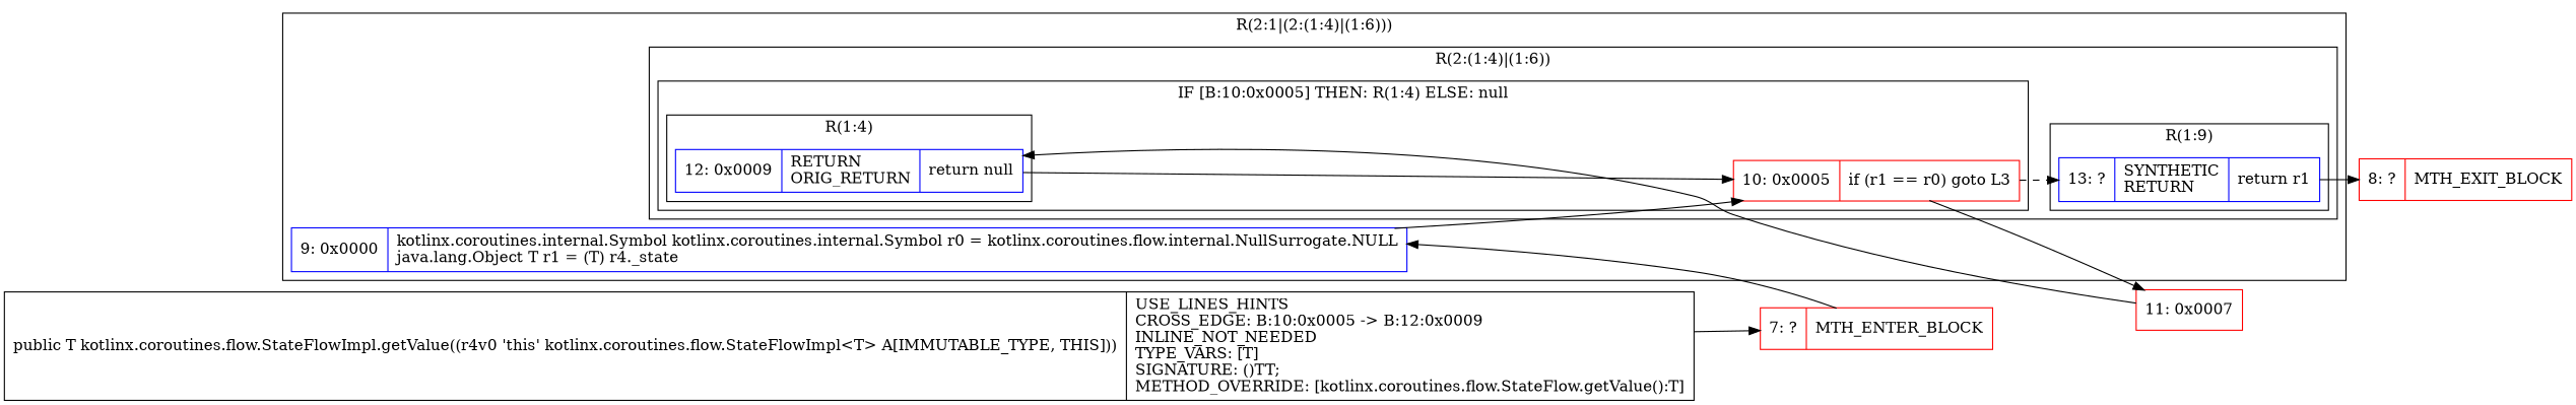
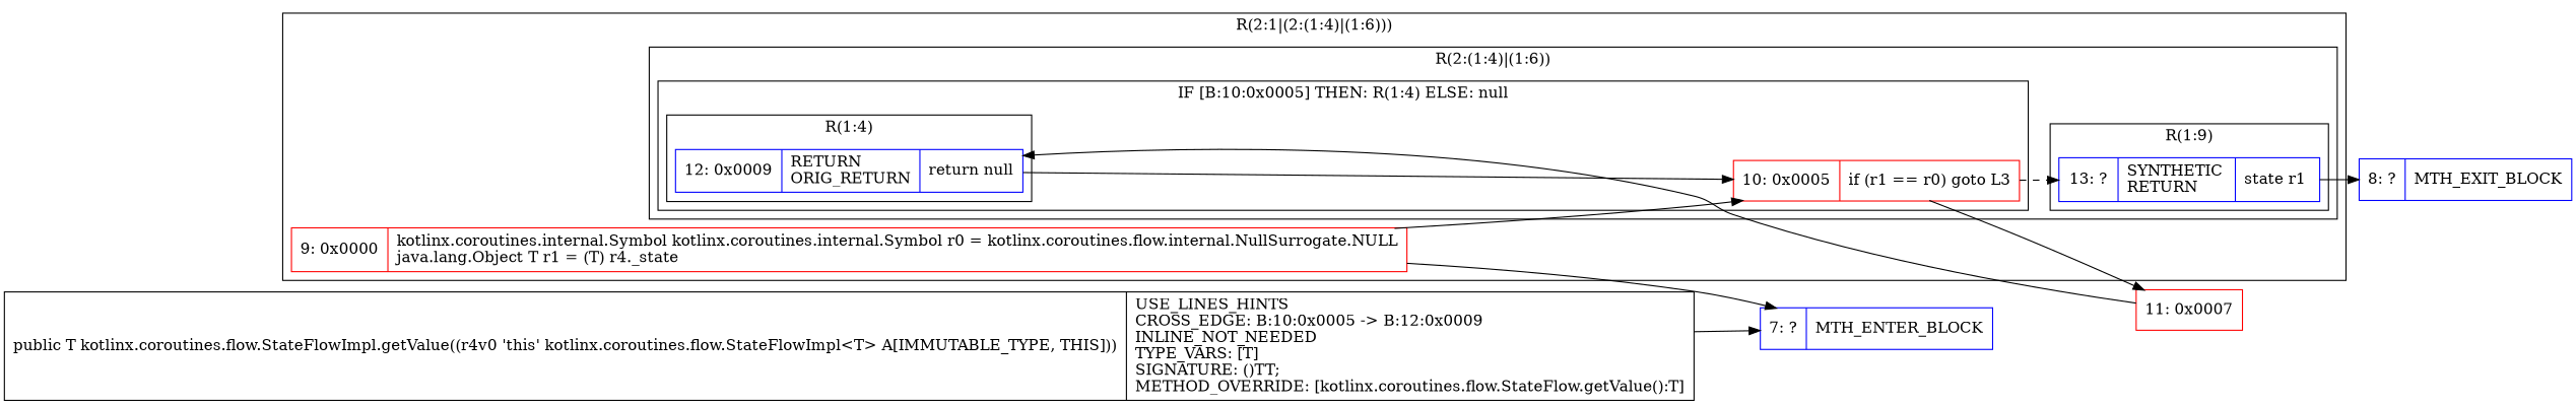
  digraph {
    rankdir=LR
    node [color=red shape=record]
    n1 [color=blue label="{12\:\ 0x0009|RETURN\lORIG_RETURN\l|return null\l}"]
    n2 [label="{10\:\ 0x0005|if (r1 == r0) goto L3\l}"]
-   n3 [color=blue label="{13\:\ ?|SYNTHETIC\lRETURN\l|return r1\l}"]
-   n4 [color=blue label="{9\:\ 0x0000|kotlinx.coroutines.internal.Symbol kotlinx.coroutines.internal.Symbol r0 = kotlinx.coroutines.flow.internal.NullSurrogate.NULL\ljava.lang.Object T r1 = (T) r4._state\l}"]
+   n3 [color=blue label="{13\:\ ?|SYNTHETIC\lRETURN\l|state r1\l}"]
+   n4 [label="{9\:\ 0x0000|kotlinx.coroutines.internal.Symbol kotlinx.coroutines.internal.Symbol r0 = kotlinx.coroutines.flow.internal.NullSurrogate.NULL\ljava.lang.Object T r1 = (T) r4._state\l}"]
    n5 [label="{11\:\ 0x0007}"]
-   n6 [label="{8\:\ ?|MTH_EXIT_BLOCK\l}"]
-   n7 [label="{7\:\ ?|MTH_ENTER_BLOCK\l}"]
+   n6 [color=blue label="{8\:\ ?|MTH_EXIT_BLOCK\l}"]
+   n7 [color=blue label="{7\:\ ?|MTH_ENTER_BLOCK\l}"]
    n8 [label="{public T kotlinx.coroutines.flow.StateFlowImpl.getValue((r4v0 'this' kotlinx.coroutines.flow.StateFlowImpl\<T\> A[IMMUTABLE_TYPE, THIS]))  | USE_LINES_HINTS\lCROSS_EDGE: B:10:0x0005 \-\> B:12:0x0009\lINLINE_NOT_NEEDED\lTYPE_VARS: [T]\lSIGNATURE: ()TT;\lMETHOD_OVERRIDE: [kotlinx.coroutines.flow.StateFlow.getValue():T]\l}" color=""]
    subgraph cluster_1 {
      label="R(2:1|(2:(1:4)|(1:6)))"
      n4
      subgraph cluster_2 {
        label="R(2:(1:4)|(1:6))"
        subgraph cluster_3 {
          label="IF [B:10:0x0005] THEN: R(1:4) ELSE: null"
          n2
          subgraph cluster_4 {
            label="R(1:4)"
            n1
          }
        }
        subgraph cluster_5 {
          label="R(1:9)"
          n3
        }
      }
    }
    n1 -> n2
    n2 -> n3 [style=dashed]
    n2 -> n5
    n3 -> n6
    n4 -> n2
    n5 -> n1
-   n7 -> n4
+   n4 -> n7
    n8 -> n7
  }
